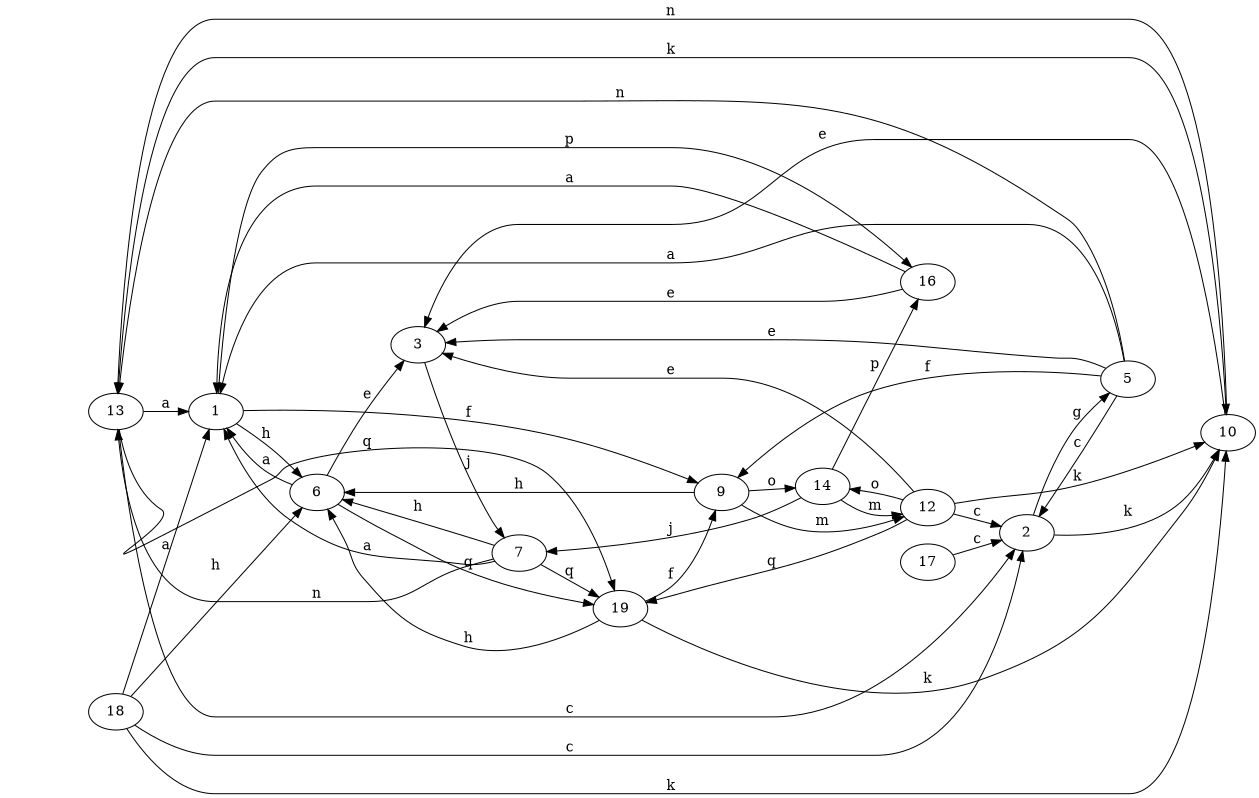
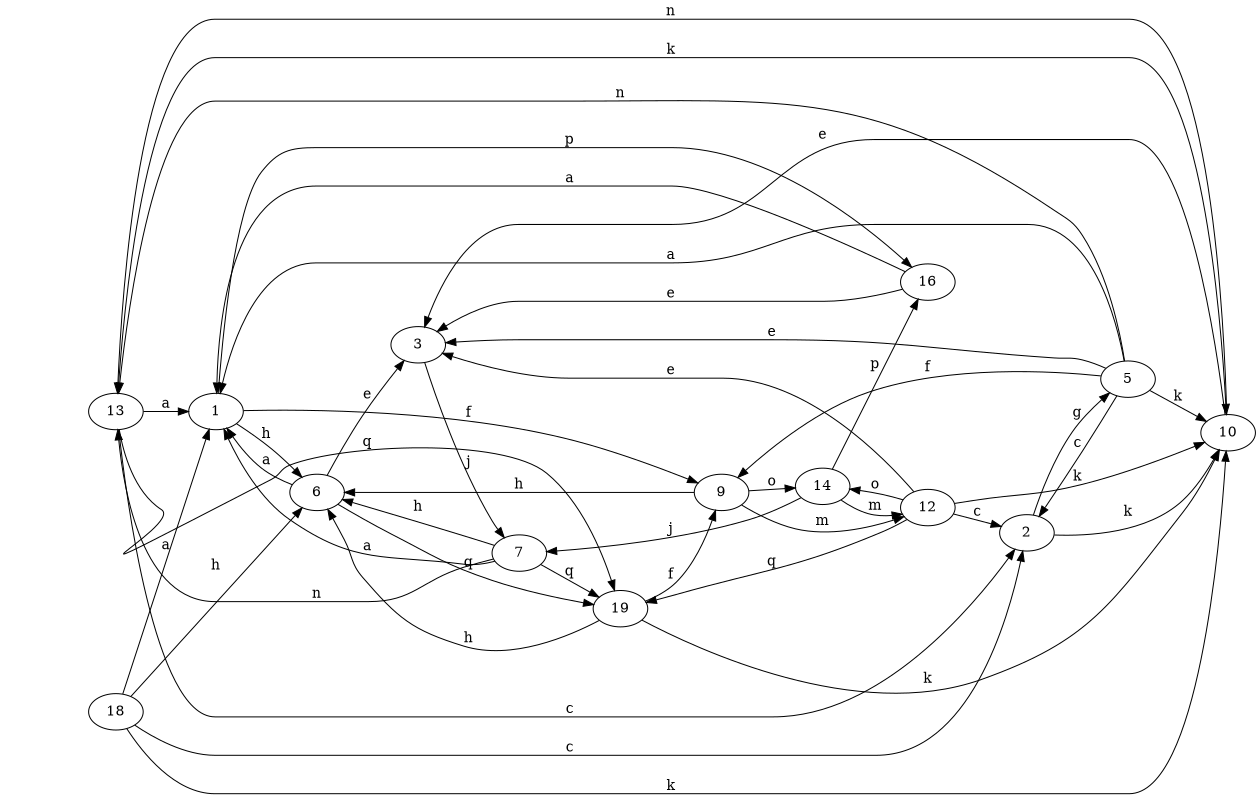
  strict digraph {
    rankdir=LR
    13
    1
    2
    10
    19
-   17
    18
    6
    n9 [label=9]
    16
    12
    14
    3
    5
    7
    13 -> 1 [label=a]
    13 -> 2 [label=c]
    13 -> 10 [label=k]
    13 -> 19 [label=q]
    1 -> 6 [label=h]
    1 -> n9 [label=f]
    1 -> 16 [label=p]
    2 -> 10 [label=k]
    2 -> 5 [label=g]
    10 -> 13 [label=n]
    10 -> 3 [label=e]
    19 -> 10 [label=k]
    19 -> 6 [label=h]
    19 -> n9 [label=f]
-   17 -> 2 [label=c]
    18 -> 1 [label=a]
    18 -> 2 [label=c]
    18 -> 10 [label=k]
    18 -> 6 [label=h]
    6 -> 1 [label=a]
    6 -> 19 [label=q]
    6 -> 3 [label=e]
    n9 -> 6 [label=h]
    n9 -> 12 [label=m]
    n9 -> 14 [label=o]
    16 -> 1 [label=a]
    16 -> 3 [label=e]
    12 -> 2 [label=c]
    12 -> 10 [label=k]
    12 -> 19 [label=q]
    12 -> 14 [label=o]
    12 -> 3 [label=e]
    14 -> 16 [label=p]
    14 -> 12 [label=m]
    14 -> 7 [label=j]
    3 -> 7 [label=j]
    5 -> 13 [label=n]
    5 -> 1 [label=a]
    5 -> 2 [label=c]
+   5 -> 10 [label=k]
    5 -> n9 [label=f]
    5 -> 3 [label=e]
    7 -> 13 [label=n]
    7 -> 1 [label=a]
    7 -> 19 [label=q]
    7 -> 6 [label=h]
  }
